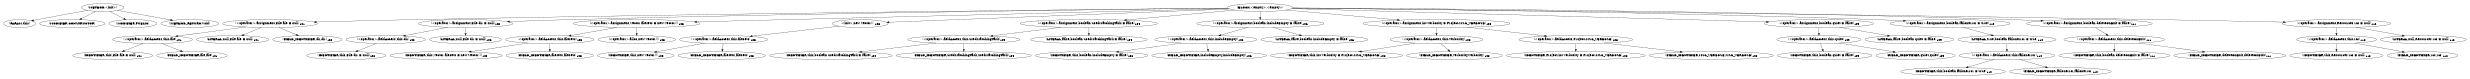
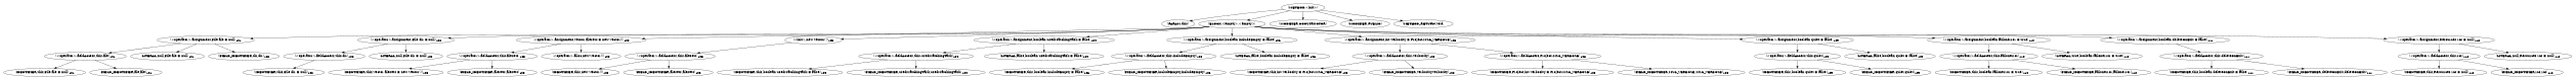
  digraph {
    n1 [label=<(METHOD,&lt;init&gt;)>]
    n2 [label=<(PARAM,this)>]
    n3 [label=<(BLOCK,&lt;empty&gt;,&lt;empty&gt;)>]
    n4 [label=<(MODIFIER,CONSTRUCTOR)>]
    n5 [label=<(MODIFIER,PUBLIC)>]
    n6 [label=<(METHOD_RETURN,void)>]
    n7 [label=<(&lt;operator&gt;.assignment,File file = null)<SUB>101</SUB>>]
    n8 [label=<(&lt;operator&gt;.assignment,File dir = null)<SUB>102</SUB>>]
    n9 [label=<(&lt;operator&gt;.assignment,Vector filesets = new Vector())<SUB>103</SUB>>]
    n10 [label=<(&lt;init&gt;,new Vector())<SUB>103</SUB>>]
    n11 [label=<(&lt;operator&gt;.assignment,boolean usedMatchingTask = false)<SUB>104</SUB>>]
    n12 [label=<(&lt;operator&gt;.assignment,boolean includeEmpty = false)<SUB>106</SUB>>]
    n13 [label=<(&lt;operator&gt;.assignment,int verbosity = Project.MSG_VERBOSE)<SUB>108</SUB>>]
    n14 [label=<(&lt;operator&gt;.assignment,boolean quiet = false)<SUB>109</SUB>>]
    n15 [label=<(&lt;operator&gt;.assignment,boolean failonerror = true)<SUB>110</SUB>>]
    n16 [label=<(&lt;operator&gt;.assignment,boolean deleteOnExit = false)<SUB>111</SUB>>]
    n17 [label=<(&lt;operator&gt;.assignment,Resources rcs = null)<SUB>112</SUB>>]
    n18 [label=<(&lt;operator&gt;.fieldAccess,this.file)<SUB>101</SUB>>]
    n19 [label=<(LITERAL,null,File file = null)<SUB>101</SUB>>]
    n20 [label=<(FIELD_IDENTIFIER,dir,dir)<SUB>102</SUB>>]
    n21 [label=<(&lt;operator&gt;.fieldAccess,this.dir)<SUB>102</SUB>>]
    n22 [label=<(LITERAL,null,File dir = null)<SUB>102</SUB>>]
    n23 [label=<(&lt;operator&gt;.fieldAccess,this.filesets)<SUB>103</SUB>>]
    n24 [label=<(&lt;operator&gt;.alloc,new Vector())<SUB>103</SUB>>]
    n25 [label=<(&lt;operator&gt;.fieldAccess,this.filesets)<SUB>103</SUB>>]
    n26 [label=<(&lt;operator&gt;.fieldAccess,this.usedMatchingTask)<SUB>104</SUB>>]
    n27 [label=<(LITERAL,false,boolean usedMatchingTask = false)<SUB>104</SUB>>]
    n28 [label=<(&lt;operator&gt;.fieldAccess,this.includeEmpty)<SUB>106</SUB>>]
    n29 [label=<(LITERAL,false,boolean includeEmpty = false)<SUB>106</SUB>>]
    n30 [label=<(&lt;operator&gt;.fieldAccess,this.verbosity)<SUB>108</SUB>>]
    n31 [label=<(&lt;operator&gt;.fieldAccess,Project.MSG_VERBOSE)<SUB>108</SUB>>]
    n32 [label=<(&lt;operator&gt;.fieldAccess,this.quiet)<SUB>109</SUB>>]
    n33 [label=<(LITERAL,false,boolean quiet = false)<SUB>109</SUB>>]
    n34 [label=<(&lt;operator&gt;.fieldAccess,this.failonerror)<SUB>110</SUB>>]
    n35 [label=<(LITERAL,true,boolean failonerror = true)<SUB>110</SUB>>]
    n36 [label=<(&lt;operator&gt;.fieldAccess,this.deleteOnExit)<SUB>111</SUB>>]
    n37 [label=<(&lt;operator&gt;.fieldAccess,this.rcs)<SUB>112</SUB>>]
    n38 [label=<(LITERAL,null,Resources rcs = null)<SUB>112</SUB>>]
    n39 [label=<(IDENTIFIER,this,File file = null)<SUB>101</SUB>>]
    n40 [label=<(FIELD_IDENTIFIER,file,file)<SUB>101</SUB>>]
    n41 [label=<(IDENTIFIER,this,File dir = null)<SUB>102</SUB>>]
    n42 [label=<(IDENTIFIER,this,Vector filesets = new Vector())<SUB>103</SUB>>]
    n43 [label=<(FIELD_IDENTIFIER,filesets,filesets)<SUB>103</SUB>>]
    n44 [label=<(IDENTIFIER,this,new Vector())<SUB>103</SUB>>]
    n45 [label=<(FIELD_IDENTIFIER,filesets,filesets)<SUB>103</SUB>>]
    n46 [label=<(IDENTIFIER,this,boolean usedMatchingTask = false)<SUB>104</SUB>>]
    n47 [label=<(FIELD_IDENTIFIER,usedMatchingTask,usedMatchingTask)<SUB>104</SUB>>]
    n48 [label=<(IDENTIFIER,this,boolean includeEmpty = false)<SUB>106</SUB>>]
    n49 [label=<(FIELD_IDENTIFIER,includeEmpty,includeEmpty)<SUB>106</SUB>>]
    n50 [label=<(IDENTIFIER,this,int verbosity = Project.MSG_VERBOSE)<SUB>108</SUB>>]
    n51 [label=<(FIELD_IDENTIFIER,verbosity,verbosity)<SUB>108</SUB>>]
    n52 [label=<(IDENTIFIER,Project,int verbosity = Project.MSG_VERBOSE)<SUB>108</SUB>>]
    n53 [label=<(FIELD_IDENTIFIER,MSG_VERBOSE,MSG_VERBOSE)<SUB>108</SUB>>]
    n54 [label=<(IDENTIFIER,this,boolean quiet = false)<SUB>109</SUB>>]
    n55 [label=<(FIELD_IDENTIFIER,quiet,quiet)<SUB>109</SUB>>]
    n56 [label=<(IDENTIFIER,this,boolean failonerror = true)<SUB>110</SUB>>]
    n57 [label=<(FIELD_IDENTIFIER,failonerror,failonerror)<SUB>110</SUB>>]
    n58 [label=<(IDENTIFIER,this,boolean deleteOnExit = false)<SUB>111</SUB>>]
    n59 [label=<(FIELD_IDENTIFIER,deleteOnExit,deleteOnExit)<SUB>111</SUB>>]
    n60 [label=<(IDENTIFIER,this,Resources rcs = null)<SUB>112</SUB>>]
    n61 [label=<(FIELD_IDENTIFIER,rcs,rcs)<SUB>112</SUB>>]
    n1 -> n2
+   n1 -> n3
    n1 -> n4
    n1 -> n5
    n1 -> n6
    n3 -> n7
    n3 -> n8
    n3 -> n9
    n3 -> n10
    n3 -> n11
    n3 -> n12
    n3 -> n13
    n3 -> n14
    n3 -> n15
    n3 -> n16
    n3 -> n17
    n7 -> n18
    n7 -> n19
    n7 -> n20
    n8 -> n21
    n8 -> n22
    n9 -> n23
    n9 -> n24
    n10 -> n25
    n11 -> n26
    n11 -> n27
    n12 -> n28
    n12 -> n29
    n13 -> n30
    n13 -> n31
    n14 -> n32
    n14 -> n33
-   n35 -> n34
+   n15 -> n34
    n15 -> n35
    n16 -> n36
    n17 -> n37
    n17 -> n38
    n18 -> n39
    n18 -> n40
    n21 -> n41
    n23 -> n42
    n23 -> n43
    n25 -> n44
    n25 -> n45
    n26 -> n46
    n26 -> n47
    n28 -> n48
    n28 -> n49
    n30 -> n50
    n30 -> n51
    n31 -> n52
    n31 -> n53
    n32 -> n54
    n32 -> n55
    n34 -> n56
    n34 -> n57
    n36 -> n58
    n36 -> n59
    n37 -> n60
    n37 -> n61
  }
